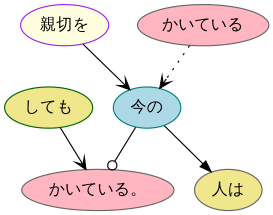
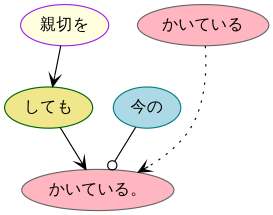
  digraph {
    fontname="Patrick Hand"
    node [color=gray40 fillcolor=khaki fontname="Patrick Hand" style=filled]
    edge [arrowhead=vee fontname="Patrick Hand" style=solid]
    n1 [color=teal fillcolor=lightblue label="今の"]
-   n2 [label="人は"]
    n3 [fillcolor=lightpink label="かいている。"]
    n4 [color=purple fillcolor=lightyellow label="親切を"]
    n5 [color=darkgreen label="しても"]
    n6 [fillcolor=lightpink label="かいている"]
-   n1 -> n2 [arrowhead=normal]
    n1 -> n3 [arrowhead=odot]
-   n4 -> n1
+   n4 -> n5
    n5 -> n3
-   n6 -> n1 [style=dotted]
+   n6 -> n3 [style=dotted]
  }
